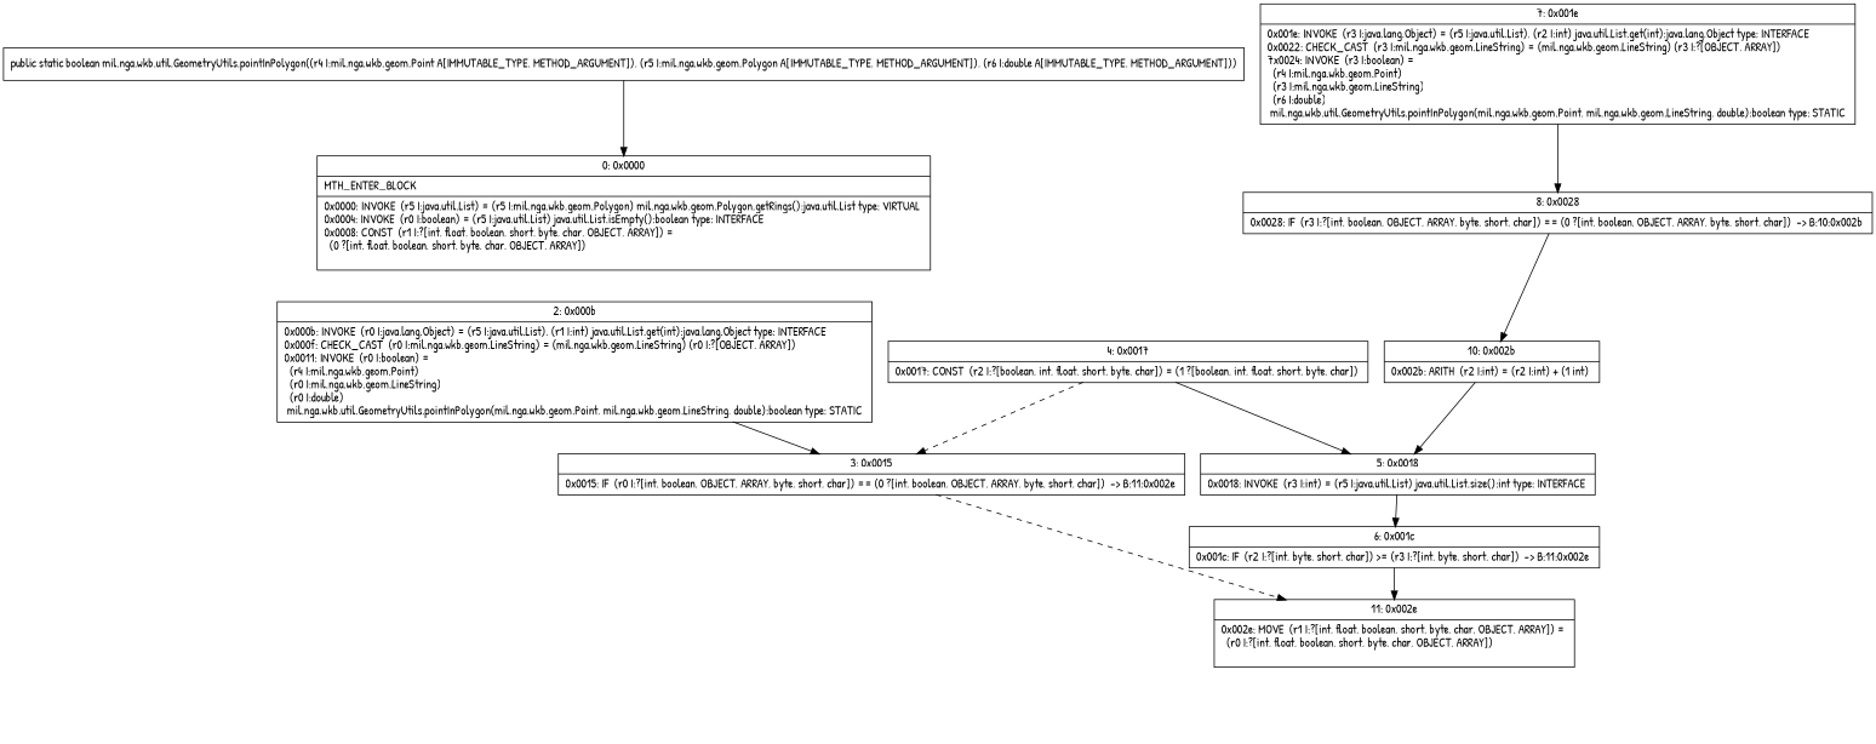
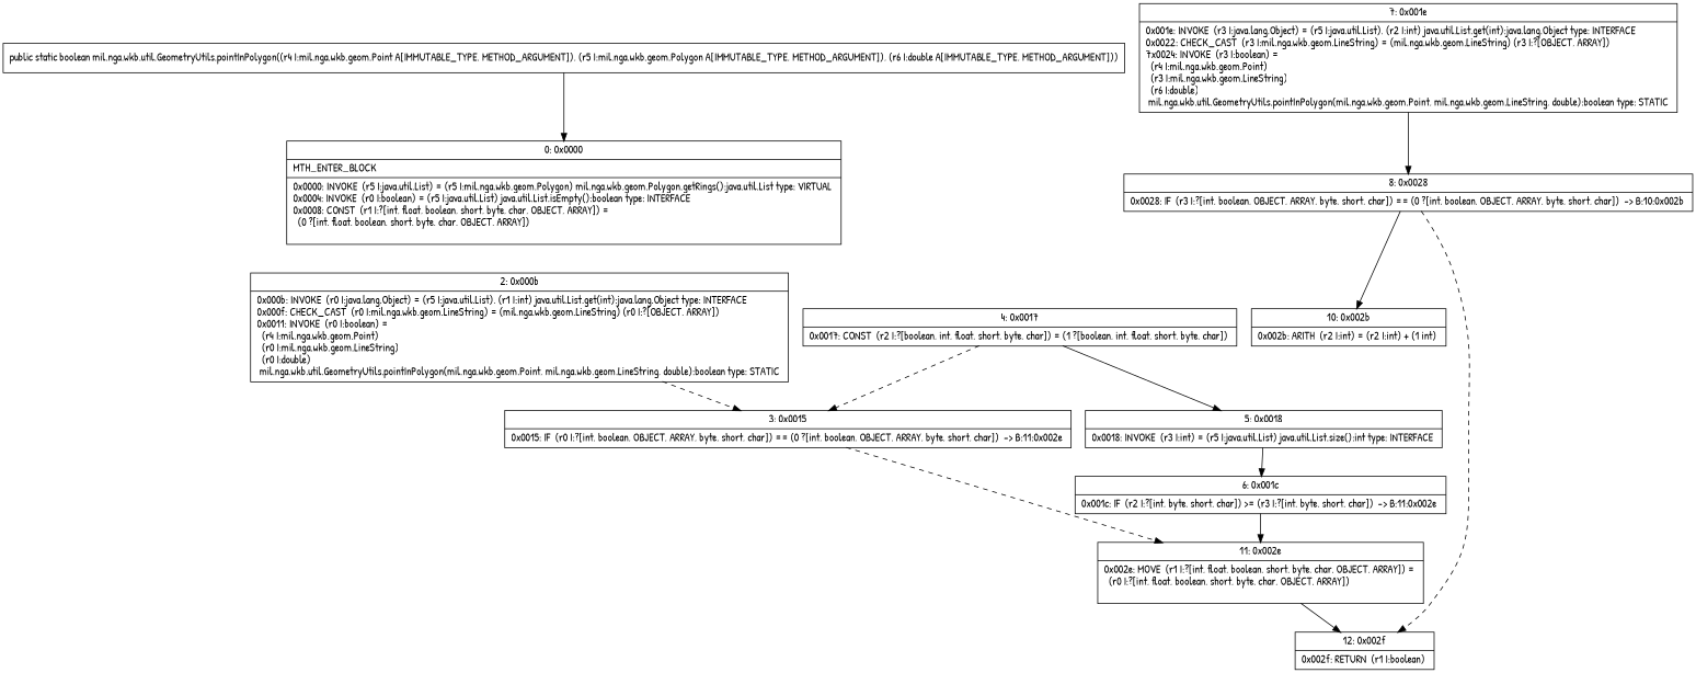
  digraph {
    fontname="Patrick Hand"
    node [fontname="Patrick Hand" shape=record]
    edge [fontname="Patrick Hand"]
    n1 [label="{0\:\ 0x0000|MTH_ENTER_BLOCK\l|0x0000: INVOKE  (r5 I:java.util.List) = (r5 I:mil.nga.wkb.geom.Polygon) mil.nga.wkb.geom.Polygon.getRings():java.util.List type: VIRTUAL \l0x0004: INVOKE  (r0 I:boolean) = (r5 I:java.util.List) java.util.List.isEmpty():boolean type: INTERFACE \l0x0008: CONST  (r1 I:?[int, float, boolean, short, byte, char, OBJECT, ARRAY]) = \l  (0 ?[int, float, boolean, short, byte, char, OBJECT, ARRAY])\l \l}"]
    n2 [label="{2\:\ 0x000b|0x000b: INVOKE  (r0 I:java.lang.Object) = (r5 I:java.util.List), (r1 I:int) java.util.List.get(int):java.lang.Object type: INTERFACE \l0x000f: CHECK_CAST  (r0 I:mil.nga.wkb.geom.LineString) = (mil.nga.wkb.geom.LineString) (r0 I:?[OBJECT, ARRAY]) \l0x0011: INVOKE  (r0 I:boolean) = \l  (r4 I:mil.nga.wkb.geom.Point)\l  (r0 I:mil.nga.wkb.geom.LineString)\l  (r0 I:double)\l mil.nga.wkb.util.GeometryUtils.pointInPolygon(mil.nga.wkb.geom.Point, mil.nga.wkb.geom.LineString, double):boolean type: STATIC \l}"]
    n3 [label="{3\:\ 0x0015|0x0015: IF  (r0 I:?[int, boolean, OBJECT, ARRAY, byte, short, char]) == (0 ?[int, boolean, OBJECT, ARRAY, byte, short, char])  \-\> B:11:0x002e \l}"]
+   n4 [label="{12\:\ 0x002f|0x002f: RETURN  (r1 I:boolean) \l}"]
    n5 [label="{11\:\ 0x002e|0x002e: MOVE  (r1 I:?[int, float, boolean, short, byte, char, OBJECT, ARRAY]) = \l  (r0 I:?[int, float, boolean, short, byte, char, OBJECT, ARRAY])\l \l}"]
    n6 [label="{4\:\ 0x0017|0x0017: CONST  (r2 I:?[boolean, int, float, short, byte, char]) = (1 ?[boolean, int, float, short, byte, char]) \l}"]
    n7 [label="{5\:\ 0x0018|0x0018: INVOKE  (r3 I:int) = (r5 I:java.util.List) java.util.List.size():int type: INTERFACE \l}"]
    n8 [label="{6\:\ 0x001c|0x001c: IF  (r2 I:?[int, byte, short, char]) \>= (r3 I:?[int, byte, short, char])  \-\> B:11:0x002e \l}"]
    n9 [label="{7\:\ 0x001e|0x001e: INVOKE  (r3 I:java.lang.Object) = (r5 I:java.util.List), (r2 I:int) java.util.List.get(int):java.lang.Object type: INTERFACE \l0x0022: CHECK_CAST  (r3 I:mil.nga.wkb.geom.LineString) = (mil.nga.wkb.geom.LineString) (r3 I:?[OBJECT, ARRAY]) \l7x0024: INVOKE  (r3 I:boolean) = \l  (r4 I:mil.nga.wkb.geom.Point)\l  (r3 I:mil.nga.wkb.geom.LineString)\l  (r6 I:double)\l mil.nga.wkb.util.GeometryUtils.pointInPolygon(mil.nga.wkb.geom.Point, mil.nga.wkb.geom.LineString, double):boolean type: STATIC \l}"]
    n10 [label="{8\:\ 0x0028|0x0028: IF  (r3 I:?[int, boolean, OBJECT, ARRAY, byte, short, char]) == (0 ?[int, boolean, OBJECT, ARRAY, byte, short, char])  \-\> B:10:0x002b \l}"]
    n11 [label="{10\:\ 0x002b|0x002b: ARITH  (r2 I:int) = (r2 I:int) + (1 int) \l}"]
    n12 [label="{public static boolean mil.nga.wkb.util.GeometryUtils.pointInPolygon((r4 I:mil.nga.wkb.geom.Point A[IMMUTABLE_TYPE, METHOD_ARGUMENT]), (r5 I:mil.nga.wkb.geom.Polygon A[IMMUTABLE_TYPE, METHOD_ARGUMENT]), (r6 I:double A[IMMUTABLE_TYPE, METHOD_ARGUMENT])) }"]
-   n2 -> n3
+   n2 -> n3 [style=dashed]
    n3 -> n5 [style=dashed]
+   n5 -> n4
    n6 -> n3 [style=dashed]
    n6 -> n7
    n7 -> n8
    n8 -> n5
    n9 -> n10
+   n10 -> n4 [style=dashed]
    n10 -> n11
-   n11 -> n7
    n12 -> n1
  }
